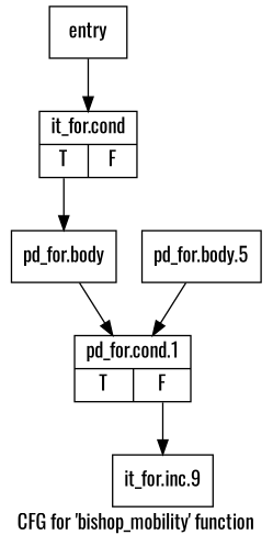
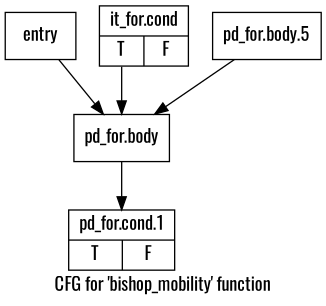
  digraph {
    fontname=Oswald
    label="CFG for 'bishop_mobility' function"
    node [fontname=Oswald shape=record]
    edge [fontname=Oswald]
    n1 [label="{entry}"]
    n2 [label="{it_for.cond|{<s0>T|<s1>F}}"]
    n3 [label="{pd_for.body}"]
    n4 [label="{pd_for.cond.1|{<s0>T|<s1>F}}"]
-   n5 [label="{it_for.inc.9}"]
    n6 [label="{pd_for.body.5}"]
-   n1 -> n2
+   n1 -> n3
    n2 -> n3 [tailport=s0]
    n3 -> n4
-   n4 -> n5 [tailport=s1]
-   n6 -> n4
+   n6 -> n3
  }
